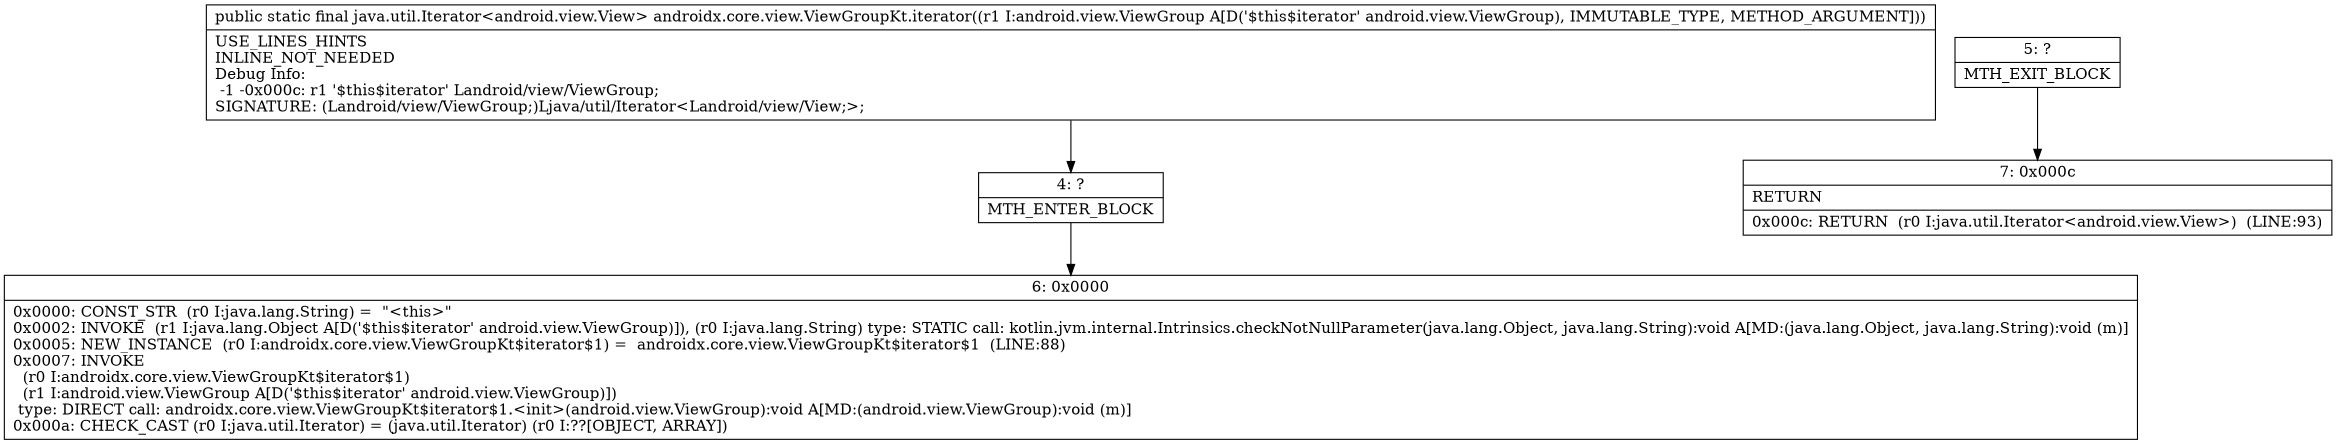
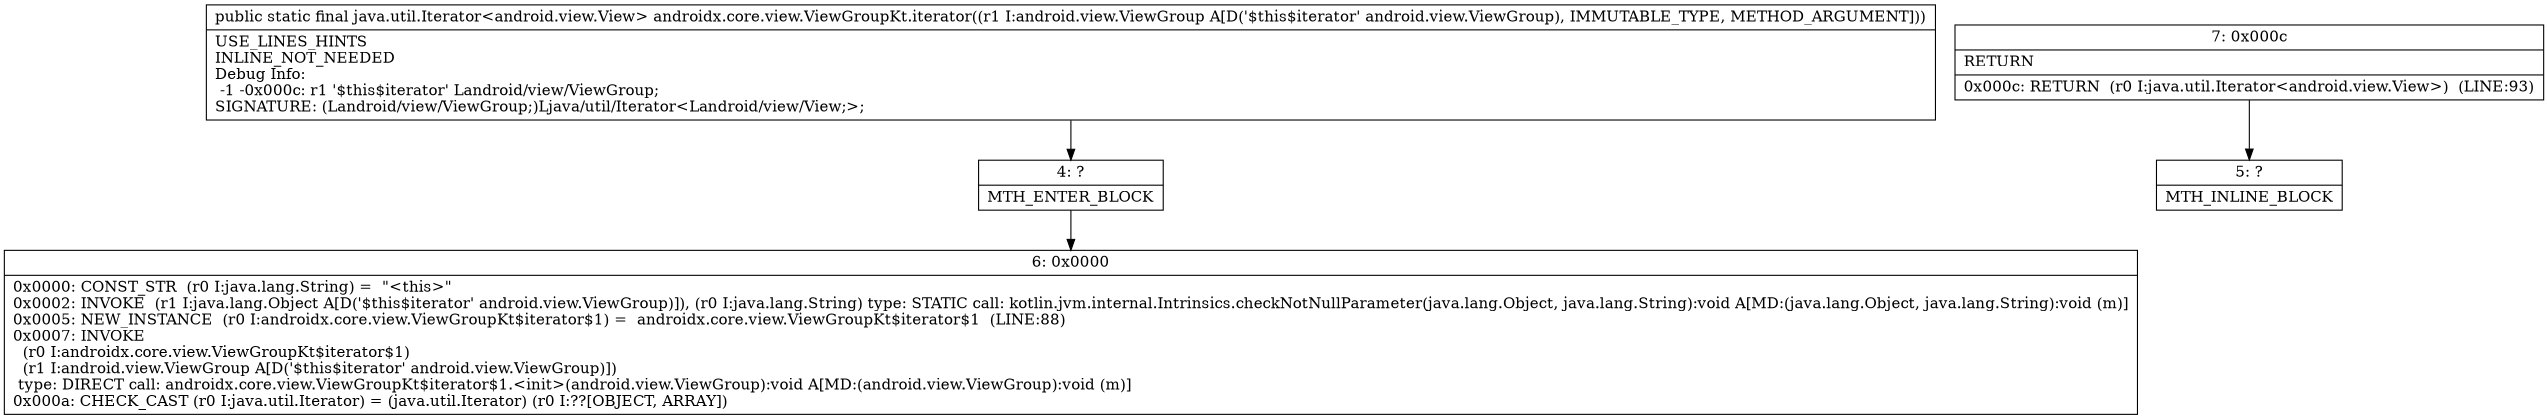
  digraph {
    node [shape=record]
    n1 [label="{4\:\ ?|MTH_ENTER_BLOCK\l}"]
    n2 [label="{6\:\ 0x0000|0x0000: CONST_STR  (r0 I:java.lang.String) =  \"\<this\>\" \l0x0002: INVOKE  (r1 I:java.lang.Object A[D('$this$iterator' android.view.ViewGroup)]), (r0 I:java.lang.String) type: STATIC call: kotlin.jvm.internal.Intrinsics.checkNotNullParameter(java.lang.Object, java.lang.String):void A[MD:(java.lang.Object, java.lang.String):void (m)]\l0x0005: NEW_INSTANCE  (r0 I:androidx.core.view.ViewGroupKt$iterator$1) =  androidx.core.view.ViewGroupKt$iterator$1  (LINE:88)\l0x0007: INVOKE  \l  (r0 I:androidx.core.view.ViewGroupKt$iterator$1)\l  (r1 I:android.view.ViewGroup A[D('$this$iterator' android.view.ViewGroup)])\l type: DIRECT call: androidx.core.view.ViewGroupKt$iterator$1.\<init\>(android.view.ViewGroup):void A[MD:(android.view.ViewGroup):void (m)]\l0x000a: CHECK_CAST (r0 I:java.util.Iterator) = (java.util.Iterator) (r0 I:??[OBJECT, ARRAY]) \l}"]
    n3 [label="{7\:\ 0x000c|RETURN\l|0x000c: RETURN  (r0 I:java.util.Iterator\<android.view.View\>)  (LINE:93)\l}"]
-   n4 [label="{5\:\ ?|MTH_EXIT_BLOCK\l}"]
+   n4 [label="{5\:\ ?|MTH_INLINE_BLOCK\l}"]
    n5 [label="{public static final java.util.Iterator\<android.view.View\> androidx.core.view.ViewGroupKt.iterator((r1 I:android.view.ViewGroup A[D('$this$iterator' android.view.ViewGroup), IMMUTABLE_TYPE, METHOD_ARGUMENT]))  | USE_LINES_HINTS\lINLINE_NOT_NEEDED\lDebug Info:\l  \-1 \-0x000c: r1 '$this$iterator' Landroid\/view\/ViewGroup;\lSIGNATURE: (Landroid\/view\/ViewGroup;)Ljava\/util\/Iterator\<Landroid\/view\/View;\>;\l}"]
    n1 -> n2
-   n4 -> n3
+   n3 -> n4
    n5 -> n1
  }
